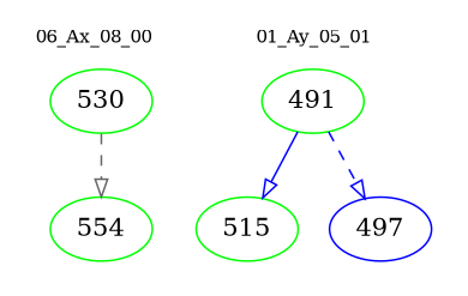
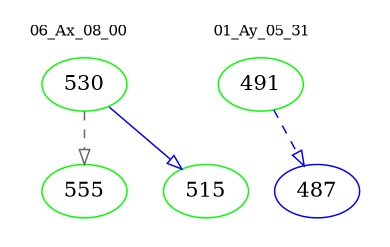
  digraph {
    fontname="DejaVu Serif"
    node [color=green fontname="DejaVu Serif"]
    edge [arrowhead=onormal color=blue fontname="DejaVu Serif" style=dashed]
    n1 [label=530]
-   n2 [label=554]
+   n2 [label=555]
    n3 [label=491]
-   n4 [color=blue label=497]
+   n4 [color=blue label=487]
    n5 [label=515]
    subgraph cluster_1 {
      color=white
      fontsize=10
      label="06_Ax_08_00"
      n1
      n2
    }
    subgraph cluster_2 {
      color=white
      fontsize=10
-     label="01_Ay_05_01"
+     label="01_Ay_05_31"
      n3
      n4
      n5
    }
    n1 -> n2 [color=gray40]
    n3 -> n4
-   n3 -> n5 [style=solid]
+   n1 -> n5 [style=solid]
  }
